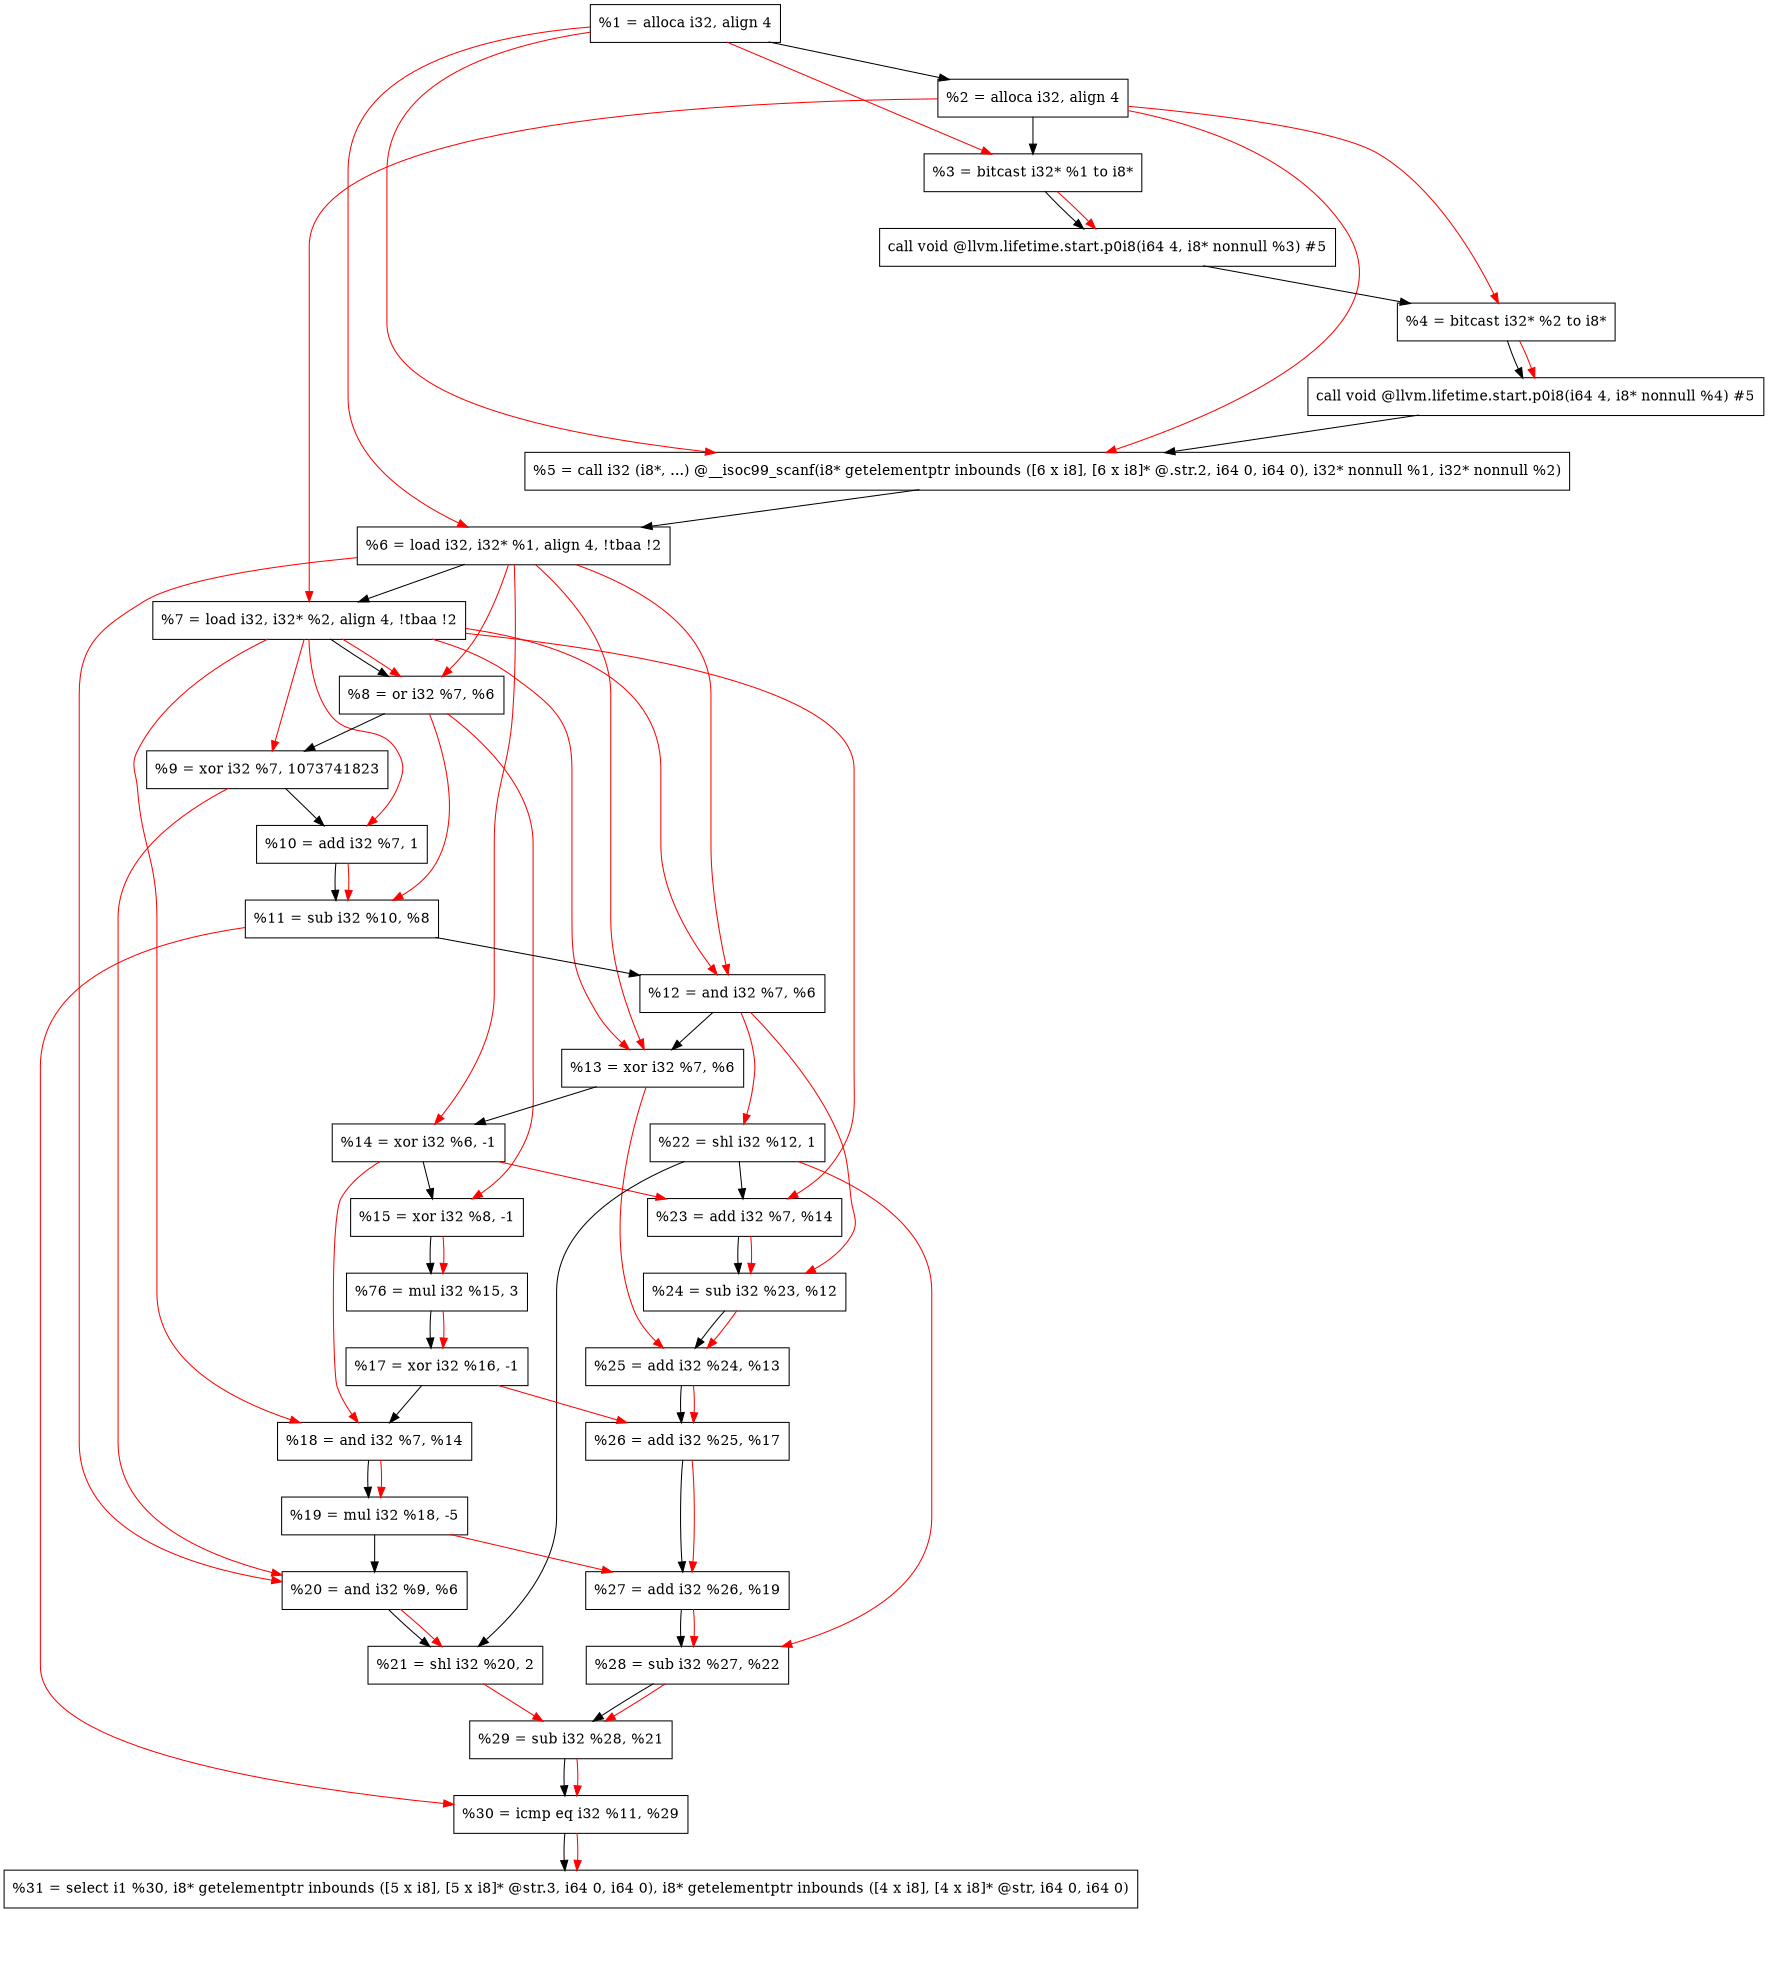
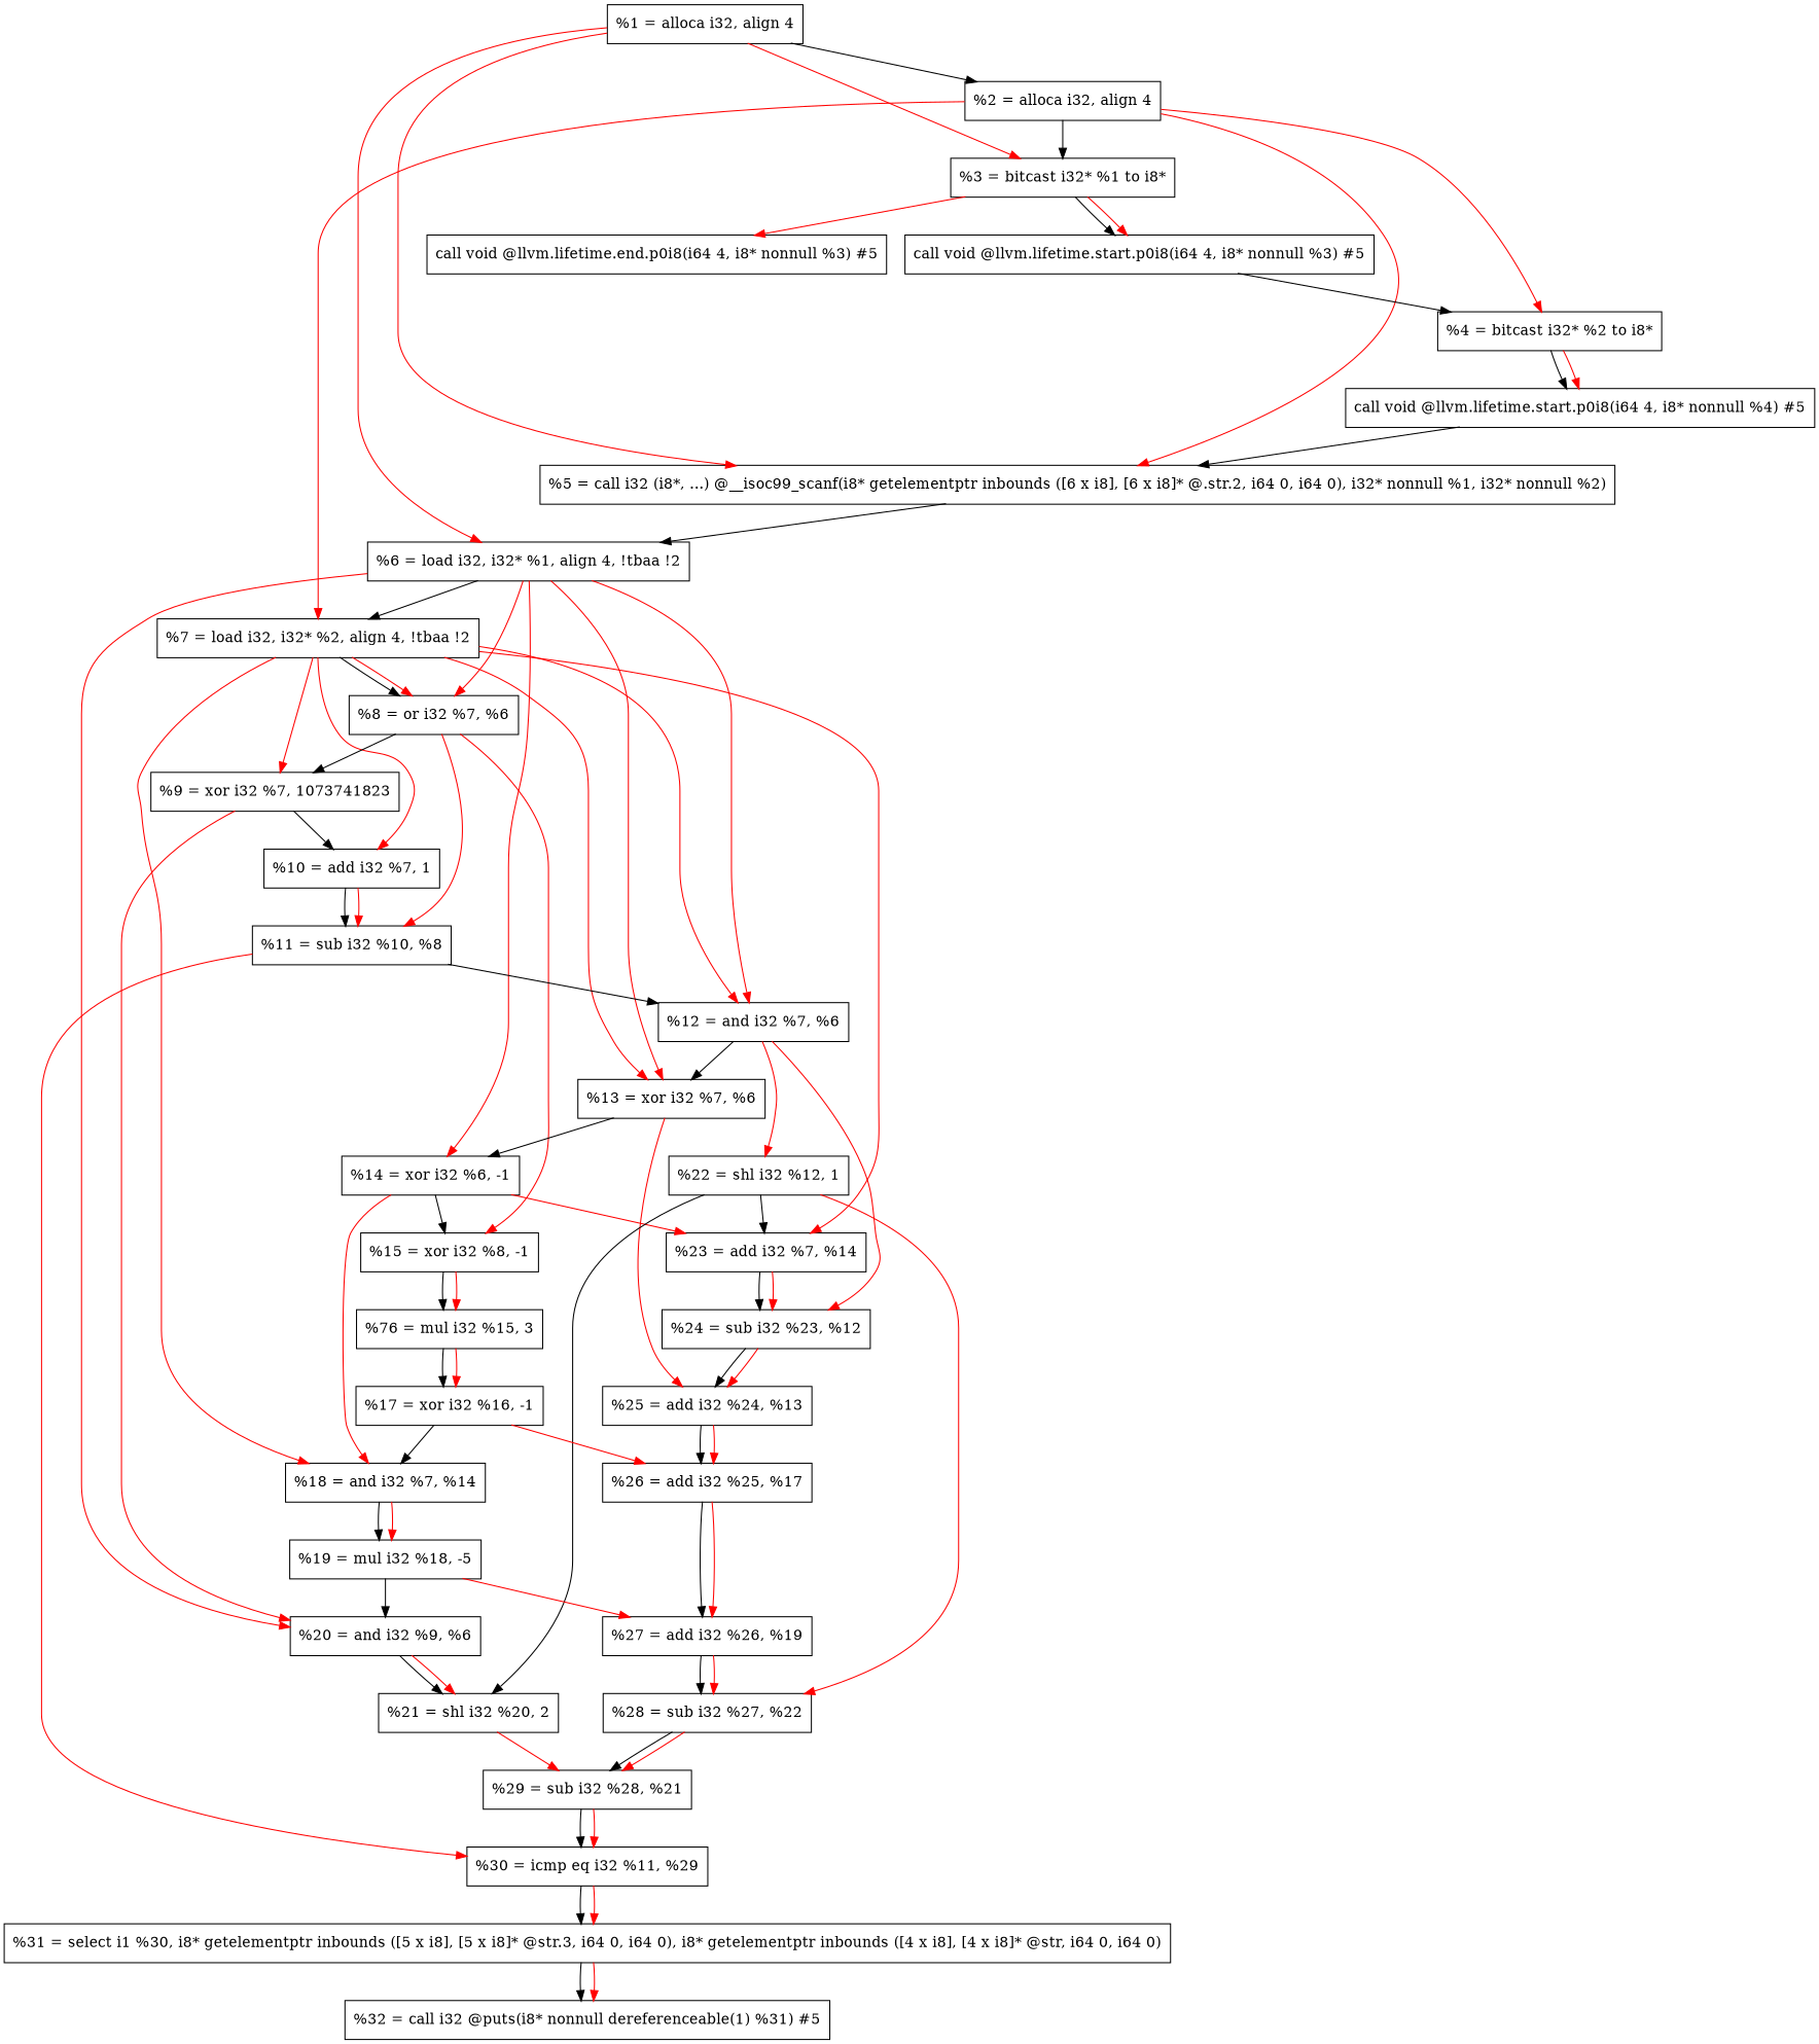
  digraph {
    node [shape=record]
    edge [color=red]
    n1 [label="  %1 = alloca i32, align 4"]
    n2 [label="  %2 = alloca i32, align 4"]
    n3 [label="  %3 = bitcast i32* %1 to i8*"]
    n4 [label="  %5 = call i32 (i8*, ...) @__isoc99_scanf(i8* getelementptr inbounds ([6 x i8], [6 x i8]* @.str.2, i64 0, i64 0), i32* nonnull %1, i32* nonnull %2)"]
    n5 [label="  %6 = load i32, i32* %1, align 4, !tbaa !2"]
    n6 [label="  %4 = bitcast i32* %2 to i8*"]
    n7 [label="  %7 = load i32, i32* %2, align 4, !tbaa !2"]
    n8 [label="  call void @llvm.lifetime.start.p0i8(i64 4, i8* nonnull %3) #5"]
+   n9 [label="  call void @llvm.lifetime.end.p0i8(i64 4, i8* nonnull %3) #5"]
    n10 [label="  %8 = or i32 %7, %6"]
    n11 [label="  %12 = and i32 %7, %6"]
    n12 [label="  %13 = xor i32 %7, %6"]
    n13 [label="  %14 = xor i32 %6, -1"]
    n14 [label="  %20 = and i32 %9, %6"]
    n15 [label="  call void @llvm.lifetime.start.p0i8(i64 4, i8* nonnull %4) #5"]
    n16 [label="  %9 = xor i32 %7, 1073741823"]
    n17 [label="  %10 = add i32 %7, 1"]
    n18 [label="  %18 = and i32 %7, %14"]
    n19 [label="  %23 = add i32 %7, %14"]
    n20 [label="  %11 = sub i32 %10, %8"]
    n21 [label="  %15 = xor i32 %8, -1"]
    n22 [label="  %22 = shl i32 %12, 1"]
    n23 [label="  %24 = sub i32 %23, %12"]
    n24 [label="  %25 = add i32 %24, %13"]
    n25 [label="  %21 = shl i32 %20, 2"]
    n26 [label="  %19 = mul i32 %18, -5"]
    n27 [label="  %30 = icmp eq i32 %11, %29"]
    n28 [label="%76 = mul i32 %15, 3"]
    n29 [label="  %31 = select i1 %30, i8* getelementptr inbounds ([5 x i8], [5 x i8]* @str.3, i64 0, i64 0), i8* getelementptr inbounds ([4 x i8], [4 x i8]* @str, i64 0, i64 0)"]
    n30 [label="  %28 = sub i32 %27, %22"]
    n31 [label="  %26 = add i32 %25, %17"]
    n32 [label="  %17 = xor i32 %16, -1"]
    n33 [label="  %27 = add i32 %26, %19"]
    n34 [label="  %29 = sub i32 %28, %21"]
+   n35 [label="  %32 = call i32 @puts(i8* nonnull dereferenceable(1) %31) #5"]
    n1 -> n2 [color=""]
    n1 -> n3
    n1 -> n4
    n1 -> n5
    n2 -> n3 [color=""]
    n2 -> n4
    n2 -> n6
    n2 -> n7
    n3 -> n8 [color=""]
    n3 -> n8
+   n3 -> n9
    n4 -> n5 [color=""]
    n5 -> n7 [color=""]
    n5 -> n10
    n5 -> n11
    n5 -> n12
    n5 -> n13
    n5 -> n14
    n6 -> n15 [color=""]
    n6 -> n15
    n7 -> n10 [color=""]
    n7 -> n10
    n7 -> n11
    n7 -> n12
    n7 -> n16
    n7 -> n17
    n7 -> n18
    n7 -> n19
    n8 -> n6 [color=""]
    n10 -> n16 [color=""]
    n10 -> n20
    n10 -> n21
    n11 -> n12 [color=""]
    n11 -> n22
    n11 -> n23
    n12 -> n13 [color=""]
    n12 -> n24
    n13 -> n18
    n13 -> n19
    n13 -> n21 [color=""]
    n14 -> n25 [color=""]
    n14 -> n25
    n15 -> n4 [color=""]
    n16 -> n14
    n16 -> n17 [color=""]
    n17 -> n20 [color=""]
    n17 -> n20
    n18 -> n26 [color=""]
    n18 -> n26
    n19 -> n23 [color=""]
    n19 -> n23
    n20 -> n11 [color=""]
    n20 -> n27
    n21 -> n28 [color=""]
    n21 -> n28
    n22 -> n19 [color=""]
    n22 -> n25 [color=""]
    n22 -> n30
    n23 -> n24 [color=""]
    n23 -> n24
    n24 -> n31 [color=""]
    n24 -> n31
    n25 -> n34
    n26 -> n14 [color=""]
    n26 -> n33
    n27 -> n29 [color=""]
    n27 -> n29
    n28 -> n32 [color=""]
    n28 -> n32
+   n29 -> n35 [color=""]
+   n29 -> n35
    n30 -> n34 [color=""]
    n30 -> n34
    n31 -> n33 [color=""]
    n31 -> n33
    n32 -> n18 [color=""]
    n32 -> n31
    n33 -> n30 [color=""]
    n33 -> n30
    n34 -> n27 [color=""]
    n34 -> n27
  }
